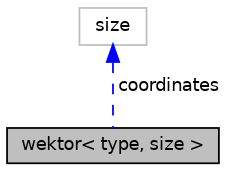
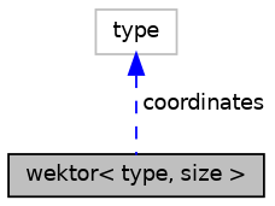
  digraph {
    node [fontname=Helvetica fontsize=10 shape=record style=filled]
    n1 [color=black fillcolor=grey75 fontcolor=black height=0.2 label="wektor\< type, size \>" width=0.4]
-   n2 [color=grey75 fillcolor=white height=0.2 label=size width=0.4]
+   n2 [color=grey75 fillcolor=white height=0.2 label=type width=0.4]
    n2 -> n1 [color=blue dir=back fontname=Helvetica fontsize=10 label=" coordinates" labelfontname=Helvetica labelfontsize=10 style=dashed]
  }
